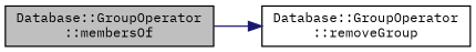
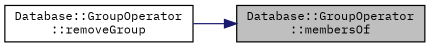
  digraph {
    rankdir=RL
    fontname="IBM Plex Mono"
    node [color=black fontname="IBM Plex Mono" fontsize=10 shape=record style=filled]
    n1 [fillcolor=grey75 fontcolor=black height=0.2 label="Database::GroupOperator\l::membersOf" width=0.4]
    n2 [fillcolor=white height=0.2 label="Database::GroupOperator\l::removeGroup" width=0.4]
-   n2 -> n1 [color=midnightblue dir=back fontname="IBM Plex Mono" fontsize=10 labelfontname=Helvetica labelfontsize=10 style=solid]
+   n1 -> n2 [color=midnightblue dir=back fontname="IBM Plex Mono" fontsize=10 labelfontname=Helvetica labelfontsize=10 style=solid]
  }
